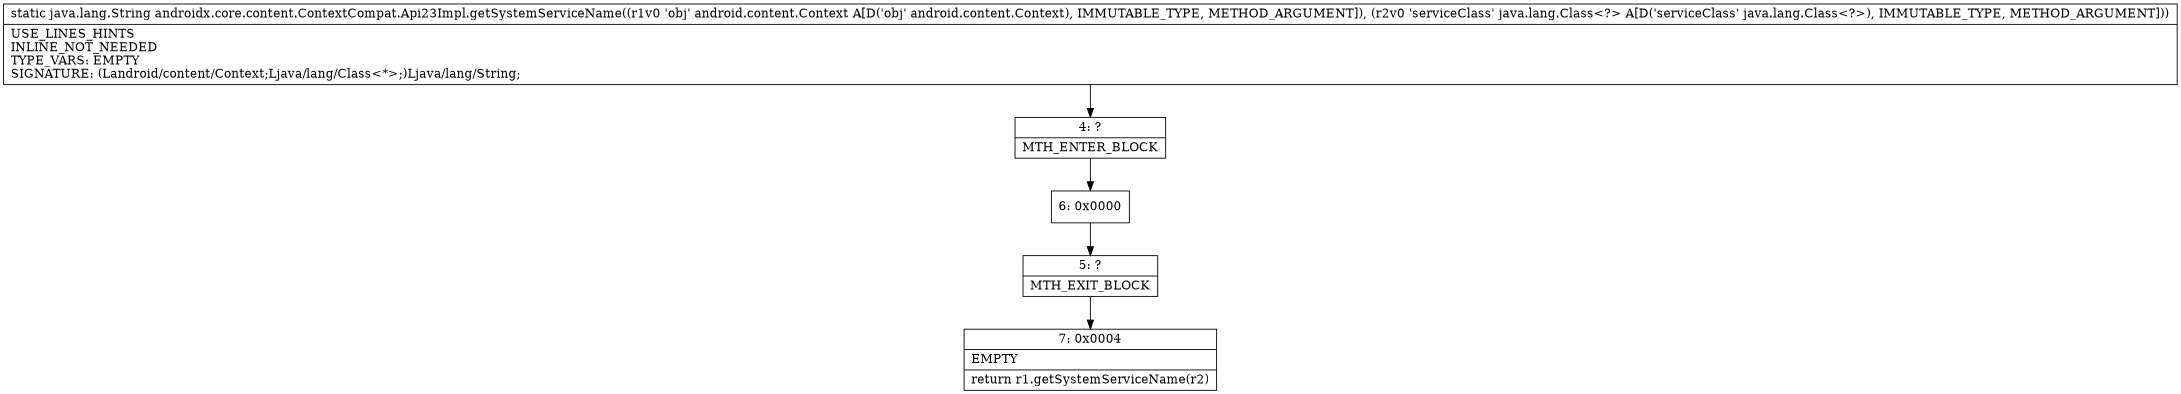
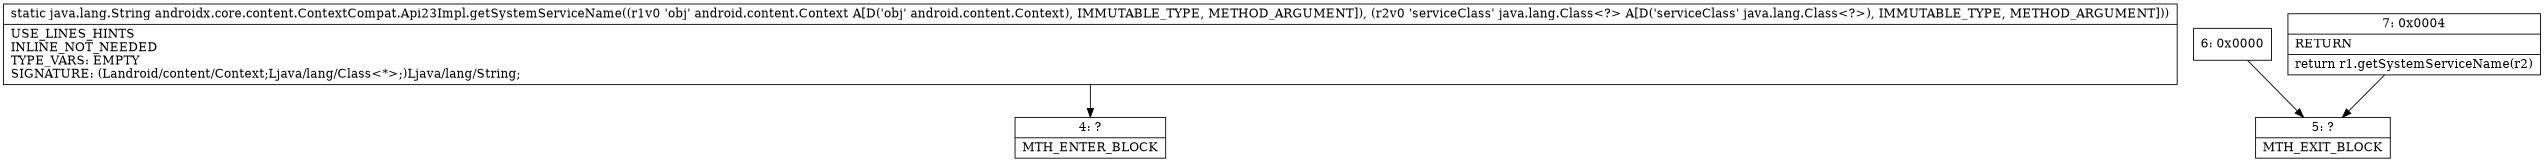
  digraph {
    node [shape=record]
    n1 [label="{4\:\ ?|MTH_ENTER_BLOCK\l}"]
    n2 [label="{6\:\ 0x0000}"]
    n3 [label="{5\:\ ?|MTH_EXIT_BLOCK\l}"]
-   n4 [label="{7\:\ 0x0004|EMPTY\l|return r1.getSystemServiceName(r2)\l}"]
+   n4 [label="{7\:\ 0x0004|RETURN\l|return r1.getSystemServiceName(r2)\l}"]
    n5 [label="{static java.lang.String androidx.core.content.ContextCompat.Api23Impl.getSystemServiceName((r1v0 'obj' android.content.Context A[D('obj' android.content.Context), IMMUTABLE_TYPE, METHOD_ARGUMENT]), (r2v0 'serviceClass' java.lang.Class\<?\> A[D('serviceClass' java.lang.Class\<?\>), IMMUTABLE_TYPE, METHOD_ARGUMENT]))  | USE_LINES_HINTS\lINLINE_NOT_NEEDED\lTYPE_VARS: EMPTY\lSIGNATURE: (Landroid\/content\/Context;Ljava\/lang\/Class\<*\>;)Ljava\/lang\/String;\l}"]
-   n1 -> n2
    n2 -> n3
-   n3 -> n4
+   n4 -> n3
    n5 -> n1
  }
